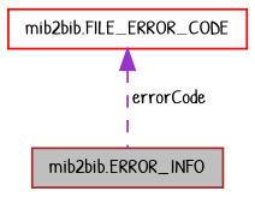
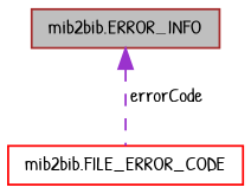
  digraph {
    fontname="Patrick Hand"
    node [fontname="Patrick Hand" fontsize=10 shape=record style=filled]
    n1 [color=brown fillcolor=grey75 fontcolor=black height=0.2 label="mib2bib.ERROR_INFO" width=0.4]
    n2 [color=red fillcolor=white height=0.2 label="mib2bib.FILE_ERROR_CODE" width=0.4]
-   n2 -> n1 [color=darkorchid3 dir=back fontname="Patrick Hand" fontsize=10 label=" errorCode" labelfontname=Helvetica labelfontsize=10 style=dashed]
+   n1 -> n2 [color=darkorchid3 dir=back fontname="Patrick Hand" fontsize=10 label=" errorCode" labelfontname=Helvetica labelfontsize=10 style=dashed]
  }
